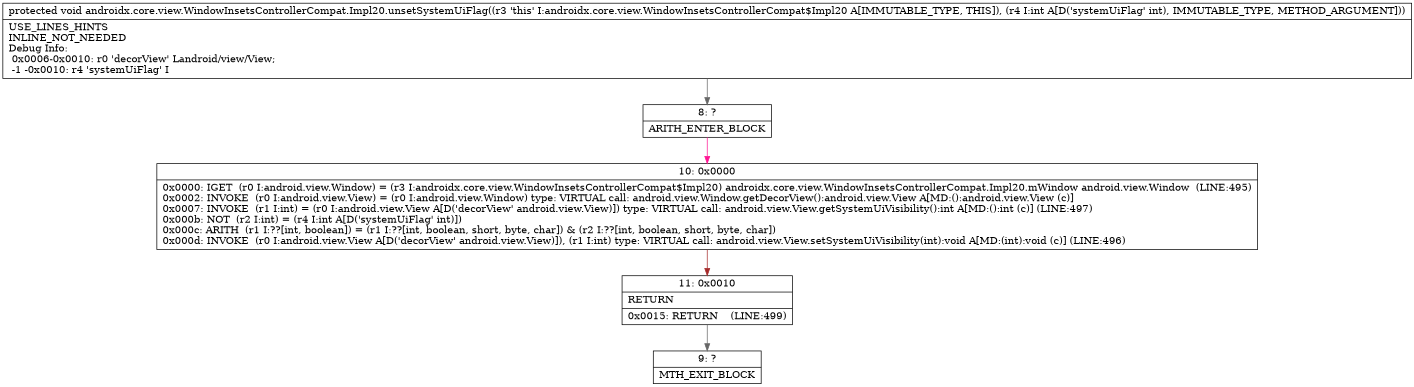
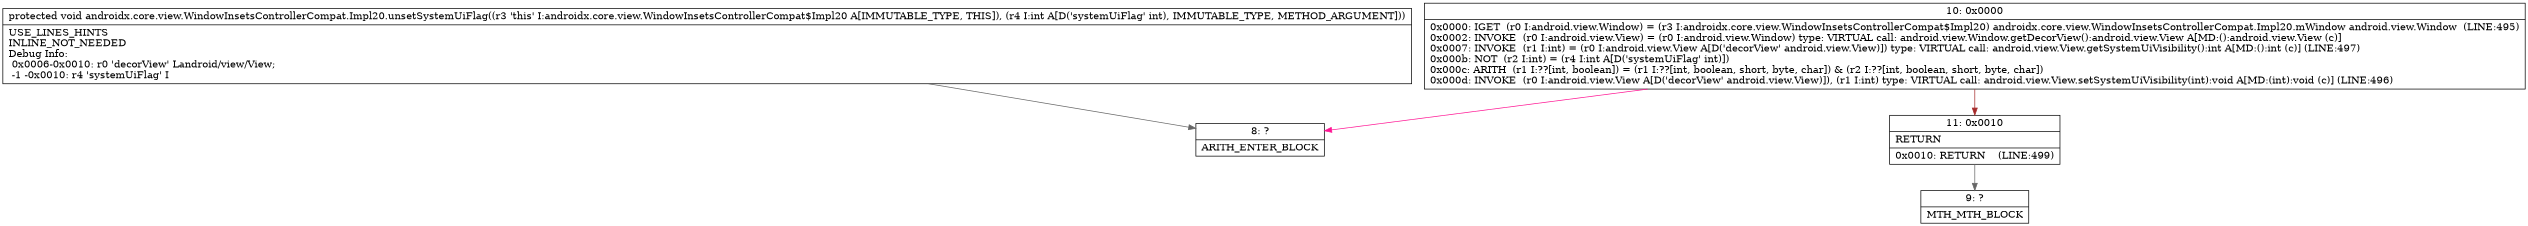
  digraph {
    node [shape=record]
    edge [color=gray40]
    n1 [label="{8\:\ ?|ARITH_ENTER_BLOCK\l}"]
    n2 [label="{10\:\ 0x0000|0x0000: IGET  (r0 I:android.view.Window) = (r3 I:androidx.core.view.WindowInsetsControllerCompat$Impl20) androidx.core.view.WindowInsetsControllerCompat.Impl20.mWindow android.view.Window  (LINE:495)\l0x0002: INVOKE  (r0 I:android.view.View) = (r0 I:android.view.Window) type: VIRTUAL call: android.view.Window.getDecorView():android.view.View A[MD:():android.view.View (c)]\l0x0007: INVOKE  (r1 I:int) = (r0 I:android.view.View A[D('decorView' android.view.View)]) type: VIRTUAL call: android.view.View.getSystemUiVisibility():int A[MD:():int (c)] (LINE:497)\l0x000b: NOT  (r2 I:int) = (r4 I:int A[D('systemUiFlag' int)]) \l0x000c: ARITH  (r1 I:??[int, boolean]) = (r1 I:??[int, boolean, short, byte, char]) & (r2 I:??[int, boolean, short, byte, char]) \l0x000d: INVOKE  (r0 I:android.view.View A[D('decorView' android.view.View)]), (r1 I:int) type: VIRTUAL call: android.view.View.setSystemUiVisibility(int):void A[MD:(int):void (c)] (LINE:496)\l}"]
-   n3 [label="{11\:\ 0x0010|RETURN\l|0x0015: RETURN    (LINE:499)\l}"]
-   n4 [label="{9\:\ ?|MTH_EXIT_BLOCK\l}"]
+   n3 [label="{11\:\ 0x0010|RETURN\l|0x0010: RETURN    (LINE:499)\l}"]
+   n4 [label="{9\:\ ?|MTH_MTH_BLOCK\l}"]
    n5 [label="{protected void androidx.core.view.WindowInsetsControllerCompat.Impl20.unsetSystemUiFlag((r3 'this' I:androidx.core.view.WindowInsetsControllerCompat$Impl20 A[IMMUTABLE_TYPE, THIS]), (r4 I:int A[D('systemUiFlag' int), IMMUTABLE_TYPE, METHOD_ARGUMENT]))  | USE_LINES_HINTS\lINLINE_NOT_NEEDED\lDebug Info:\l  0x0006\-0x0010: r0 'decorView' Landroid\/view\/View;\l  \-1 \-0x0010: r4 'systemUiFlag' I\l}"]
-   n1 -> n2 [color=deeppink]
+   n2 -> n1 [color=deeppink]
    n2 -> n3 [color=brown]
    n3 -> n4
    n5 -> n1
  }
